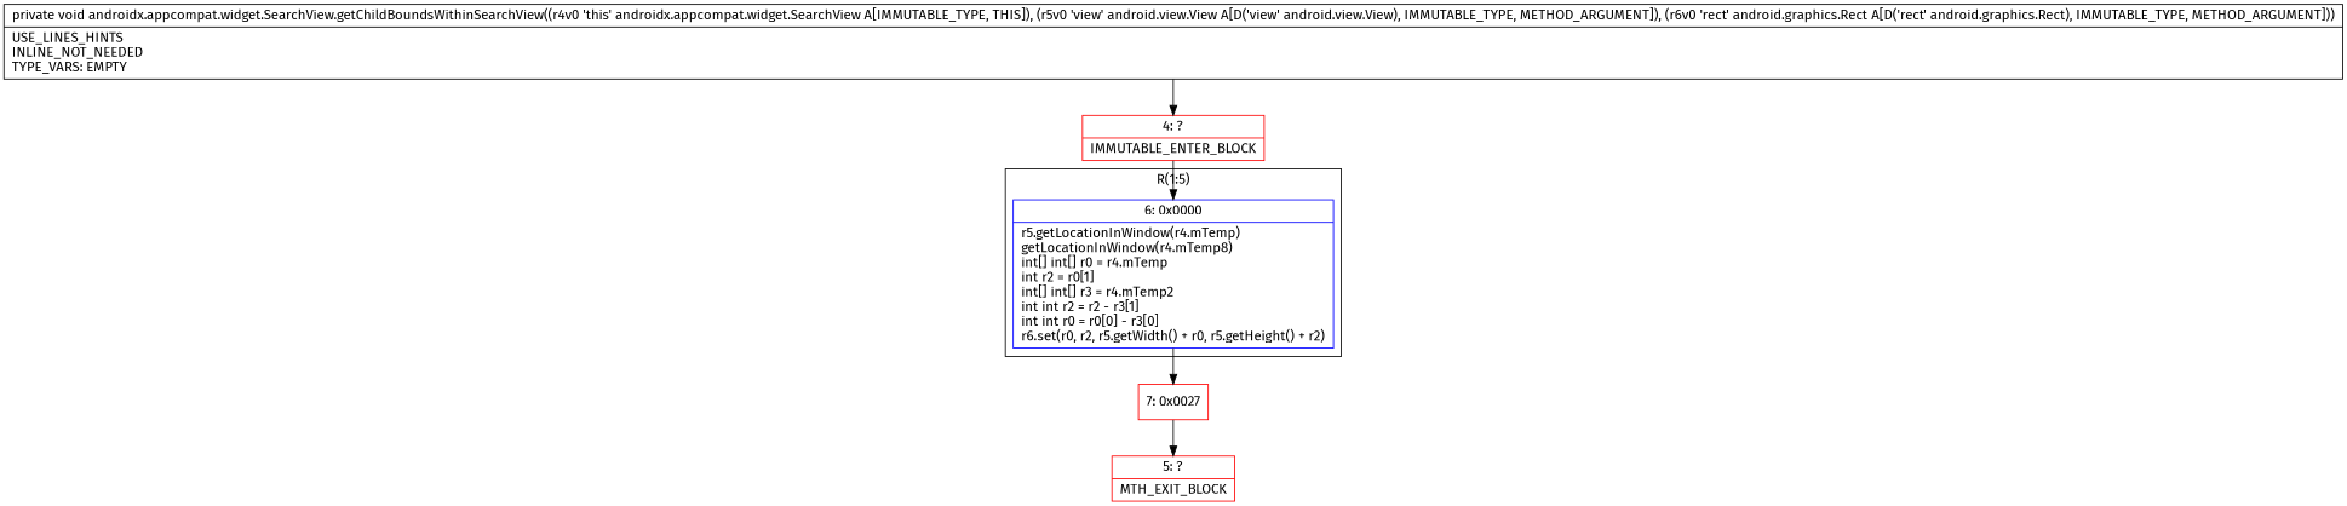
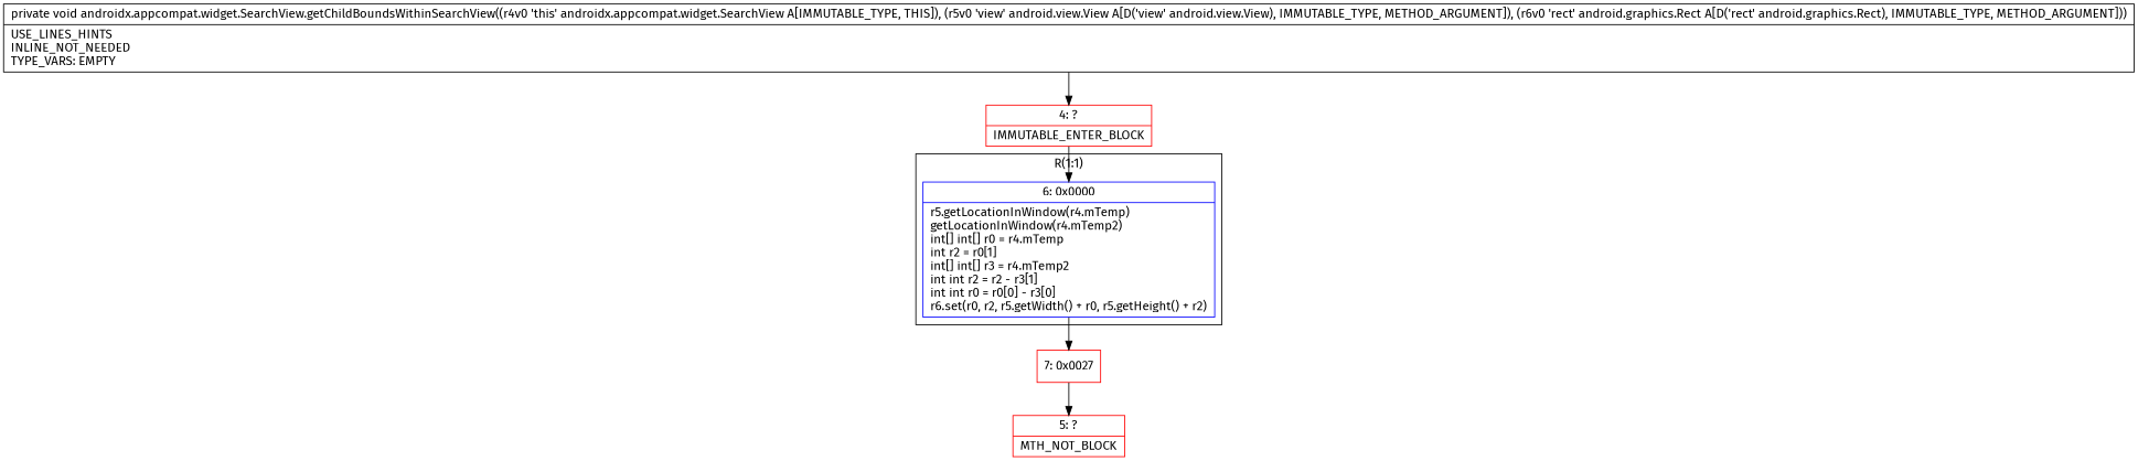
  digraph {
    fontname="Fira Sans"
    node [color=red fontname="Fira Sans" shape=record]
    edge [fontname="Fira Sans"]
-   n1 [color=blue label="{6\:\ 0x0000|r5.getLocationInWindow(r4.mTemp)\lgetLocationInWindow(r4.mTemp8)\lint[] int[] r0 = r4.mTemp\lint r2 = r0[1]\lint[] int[] r3 = r4.mTemp2\lint int r2 = r2 \- r3[1]\lint int r0 = r0[0] \- r3[0]\lr6.set(r0, r2, r5.getWidth() + r0, r5.getHeight() + r2)\l}"]
+   n1 [color=blue label="{6\:\ 0x0000|r5.getLocationInWindow(r4.mTemp)\lgetLocationInWindow(r4.mTemp2)\lint[] int[] r0 = r4.mTemp\lint r2 = r0[1]\lint[] int[] r3 = r4.mTemp2\lint int r2 = r2 \- r3[1]\lint int r0 = r0[0] \- r3[0]\lr6.set(r0, r2, r5.getWidth() + r0, r5.getHeight() + r2)\l}"]
    n2 [label="{7\:\ 0x0027}"]
-   n3 [label="{5\:\ ?|MTH_EXIT_BLOCK\l}"]
+   n3 [label="{5\:\ ?|MTH_NOT_BLOCK\l}"]
    n4 [label="{4\:\ ?|IMMUTABLE_ENTER_BLOCK\l}"]
    n5 [label="{private void androidx.appcompat.widget.SearchView.getChildBoundsWithinSearchView((r4v0 'this' androidx.appcompat.widget.SearchView A[IMMUTABLE_TYPE, THIS]), (r5v0 'view' android.view.View A[D('view' android.view.View), IMMUTABLE_TYPE, METHOD_ARGUMENT]), (r6v0 'rect' android.graphics.Rect A[D('rect' android.graphics.Rect), IMMUTABLE_TYPE, METHOD_ARGUMENT]))  | USE_LINES_HINTS\lINLINE_NOT_NEEDED\lTYPE_VARS: EMPTY\l}" color=""]
    subgraph cluster_1 {
-     label="R(1:5)"
+     label="R(1:1)"
      n1
    }
    n1 -> n2
    n2 -> n3
    n4 -> n1
    n5 -> n4
  }
